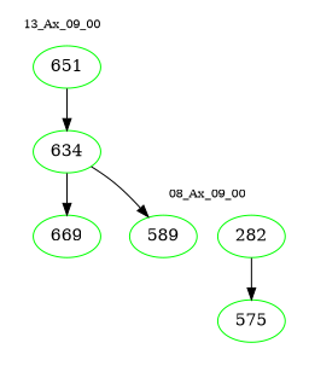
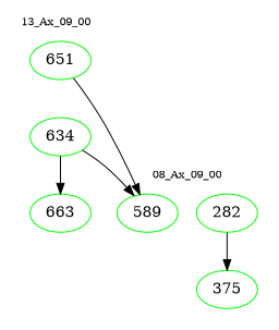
  digraph {
    node [color=green]
    edge [color=black]
    n1 [label=651]
    n2 [label=634]
-   n3 [label=669]
+   n3 [label=663]
    n4 [label=282]
-   n5 [label=575]
+   n5 [label=375]
    n6 [label=589]
    subgraph cluster_1 {
      color=white
      fontsize=10
      label="13_Ax_09_00"
      n1
      n2
      n3
    }
    subgraph cluster_2 {
      color=white
      fontsize=10
      label="08_Ax_09_00"
      n4
      n5
      n6
    }
-   n1 -> n2
+   n1 -> n6
    n2 -> n3
    n2 -> n6
    n4 -> n5
  }
